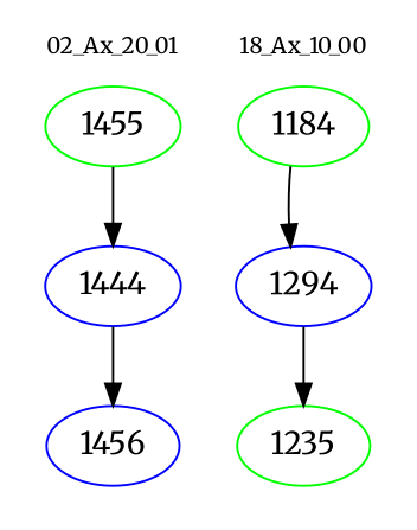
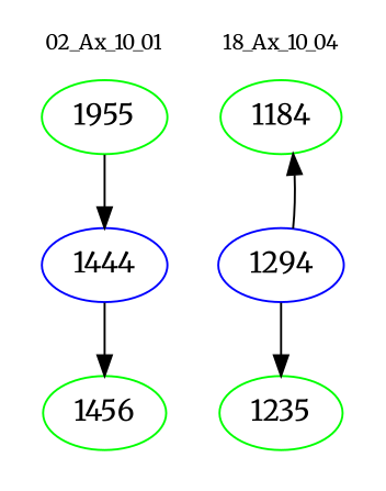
  digraph {
    fontname=Merriweather
    node [color=green fontname=Merriweather]
    edge [color=black fontname=Merriweather]
-   n1 [label=1455]
+   n1 [label=1955]
    n2 [color=blue label=1444]
-   n3 [color=blue label=1456]
+   n3 [label=1456]
    n4 [label=1184]
    n5 [color=blue label=1294]
    n6 [label=1235]
    subgraph cluster_1 {
      color=white
      fontsize=10
-     label="02_Ax_20_01"
+     label="02_Ax_10_01"
      n1
      n2
      n3
    }
    subgraph cluster_2 {
      color=white
      fontsize=10
-     label="18_Ax_10_00"
+     label="18_Ax_10_04"
      n4
      n5
      n6
    }
    n1 -> n2
    n2 -> n3
-   n4 -> n5
+   n5 -> n4
    n5 -> n6
  }
